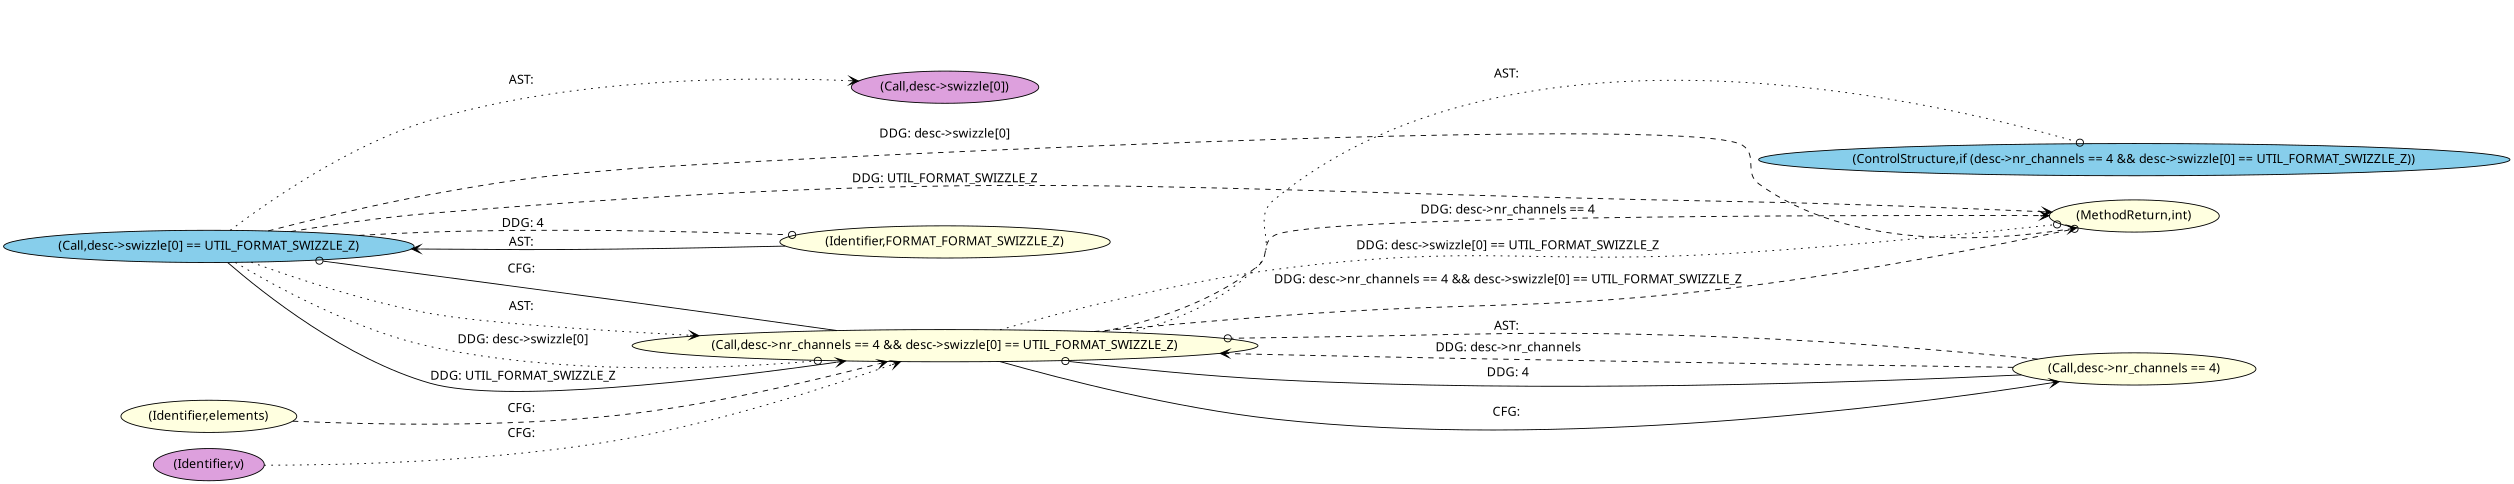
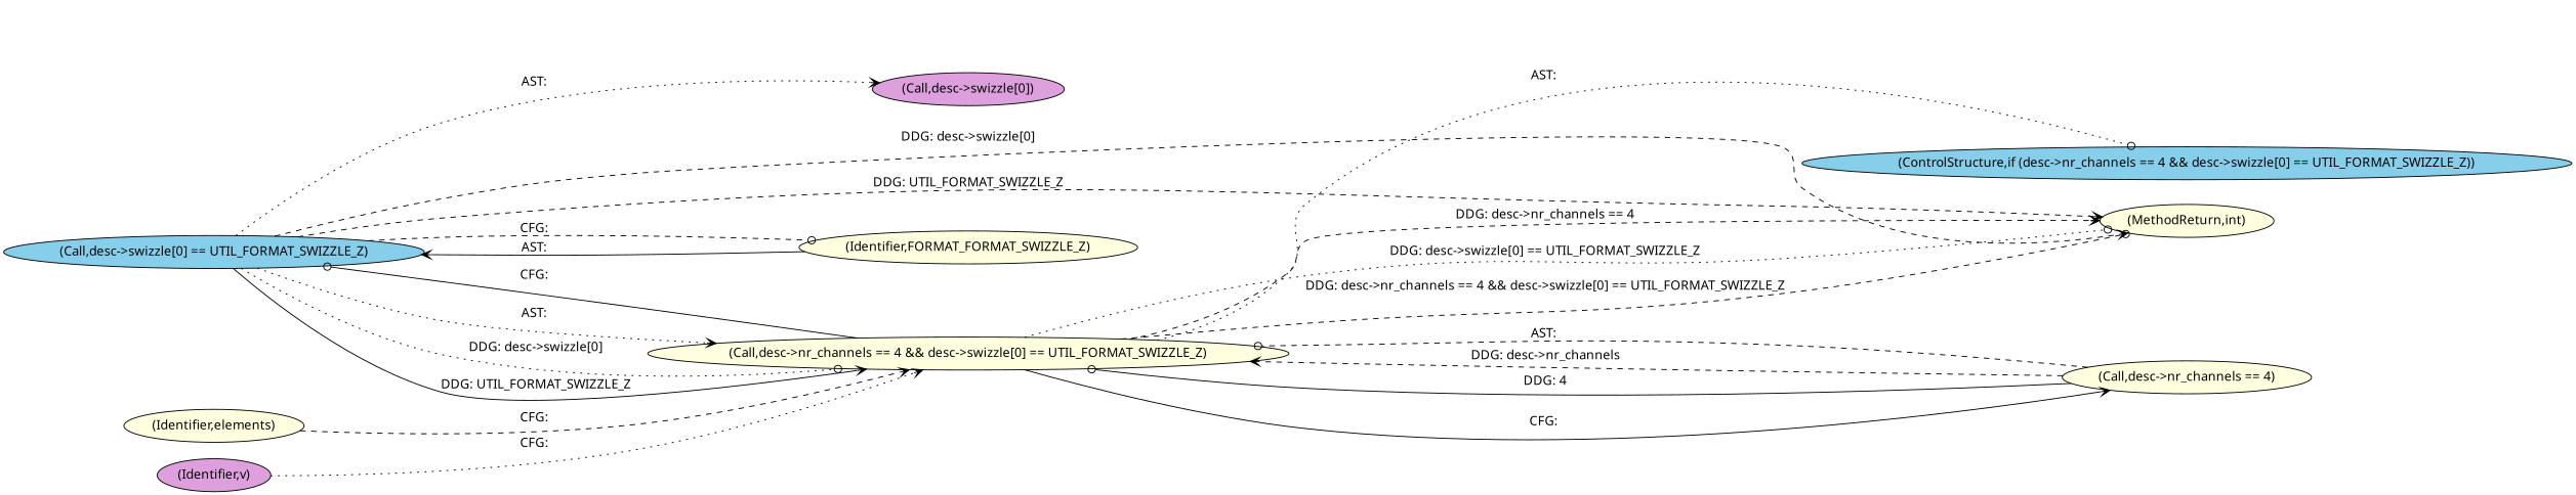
  digraph {
    fontname="Noto Sans"
    rankdir=LR
    node [fillcolor=lightyellow fontname="Noto Sans" style=filled]
    edge [arrowhead=vee fontname="Noto Sans" style=dashed]
    n1 [fillcolor=skyblue label="(Call,desc->swizzle[0] == UTIL_FORMAT_SWIZZLE_Z)"]
    n2 [label="(Call,desc->nr_channels == 4 && desc->swizzle[0] == UTIL_FORMAT_SWIZZLE_Z)"]
    n3 [label="(MethodReturn,int)"]
    n4 [label="(Identifier,FORMAT_FORMAT_SWIZZLE_Z)"]
    n5 [fillcolor=plum label="(Call,desc->swizzle[0])"]
    n6 [label="(Call,desc->nr_channels == 4)"]
    n7 [fillcolor=skyblue label="(ControlStructure,if (desc->nr_channels == 4 && desc->swizzle[0] == UTIL_FORMAT_SWIZZLE_Z))"]
    n8 [label="(Identifier,elements)"]
    n9 [fillcolor=plum label="(Identifier,v)"]
    n1 -> n2 [label="AST: " style=dotted]
    n1 -> n2 [arrowhead=odot label="DDG: desc->swizzle[0]" style=dotted]
    n1 -> n2 [label="DDG: UTIL_FORMAT_SWIZZLE_Z" style=solid]
    n1 -> n3 [label="DDG: UTIL_FORMAT_SWIZZLE_Z"]
    n1 -> n3 [label="DDG: desc->swizzle[0]"]
-   n1 -> n4 [arrowhead=odot label="DDG: 4"]
+   n1 -> n4 [arrowhead=odot label="CFG: "]
    n1 -> n5 [label="AST: " style=dotted]
    n2 -> n1 [arrowhead=odot label="CFG: " style=solid]
    n2 -> n3 [label="DDG: desc->nr_channels == 4"]
    n2 -> n3 [arrowhead=odot label="DDG: desc->swizzle[0] == UTIL_FORMAT_SWIZZLE_Z" style=dotted]
    n2 -> n3 [arrowhead=odot label="DDG: desc->nr_channels == 4 && desc->swizzle[0] == UTIL_FORMAT_SWIZZLE_Z"]
    n2 -> n6 [label="CFG: " style=solid]
    n2 -> n7 [arrowhead=odot label="AST: " style=dotted]
    n4 -> n1 [label="AST: " style=solid]
    n6 -> n2 [arrowhead=odot label="AST: "]
    n6 -> n2 [label="DDG: desc->nr_channels"]
    n6 -> n2 [arrowhead=odot label="DDG: 4" style=solid]
    n8 -> n2 [label="CFG: "]
    n9 -> n2 [label="CFG: " style=dotted]
  }
